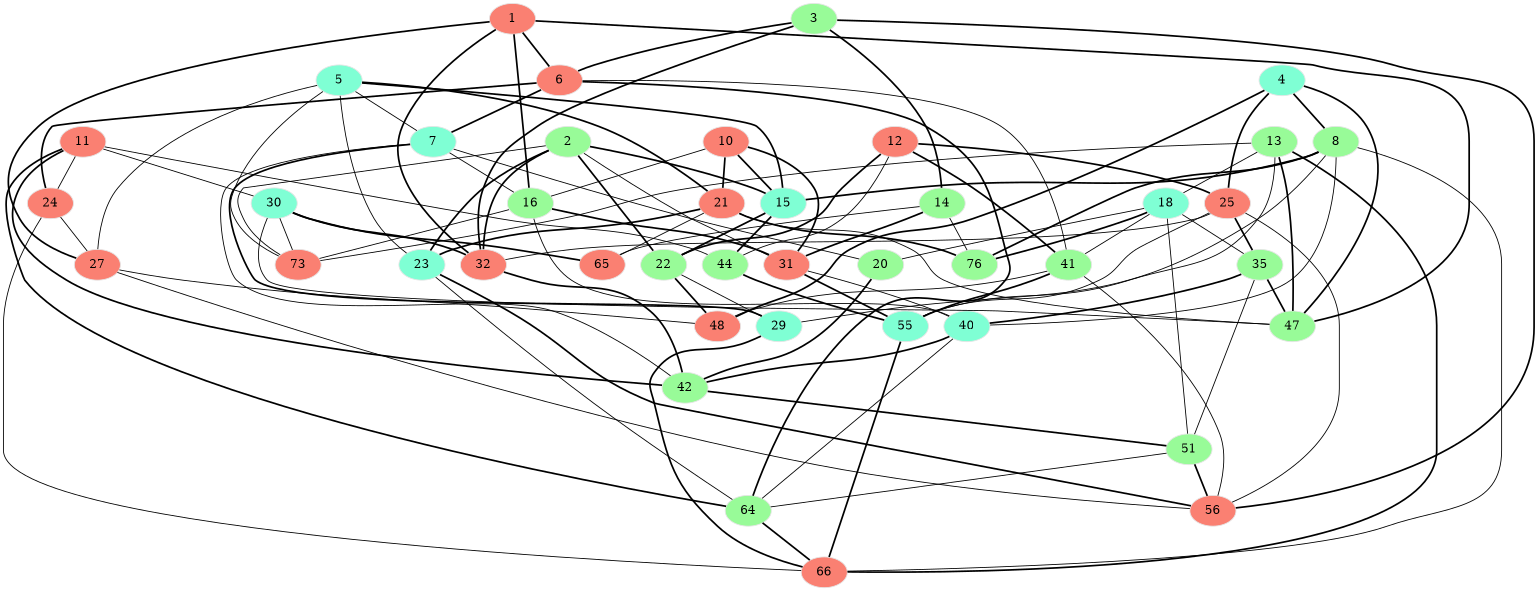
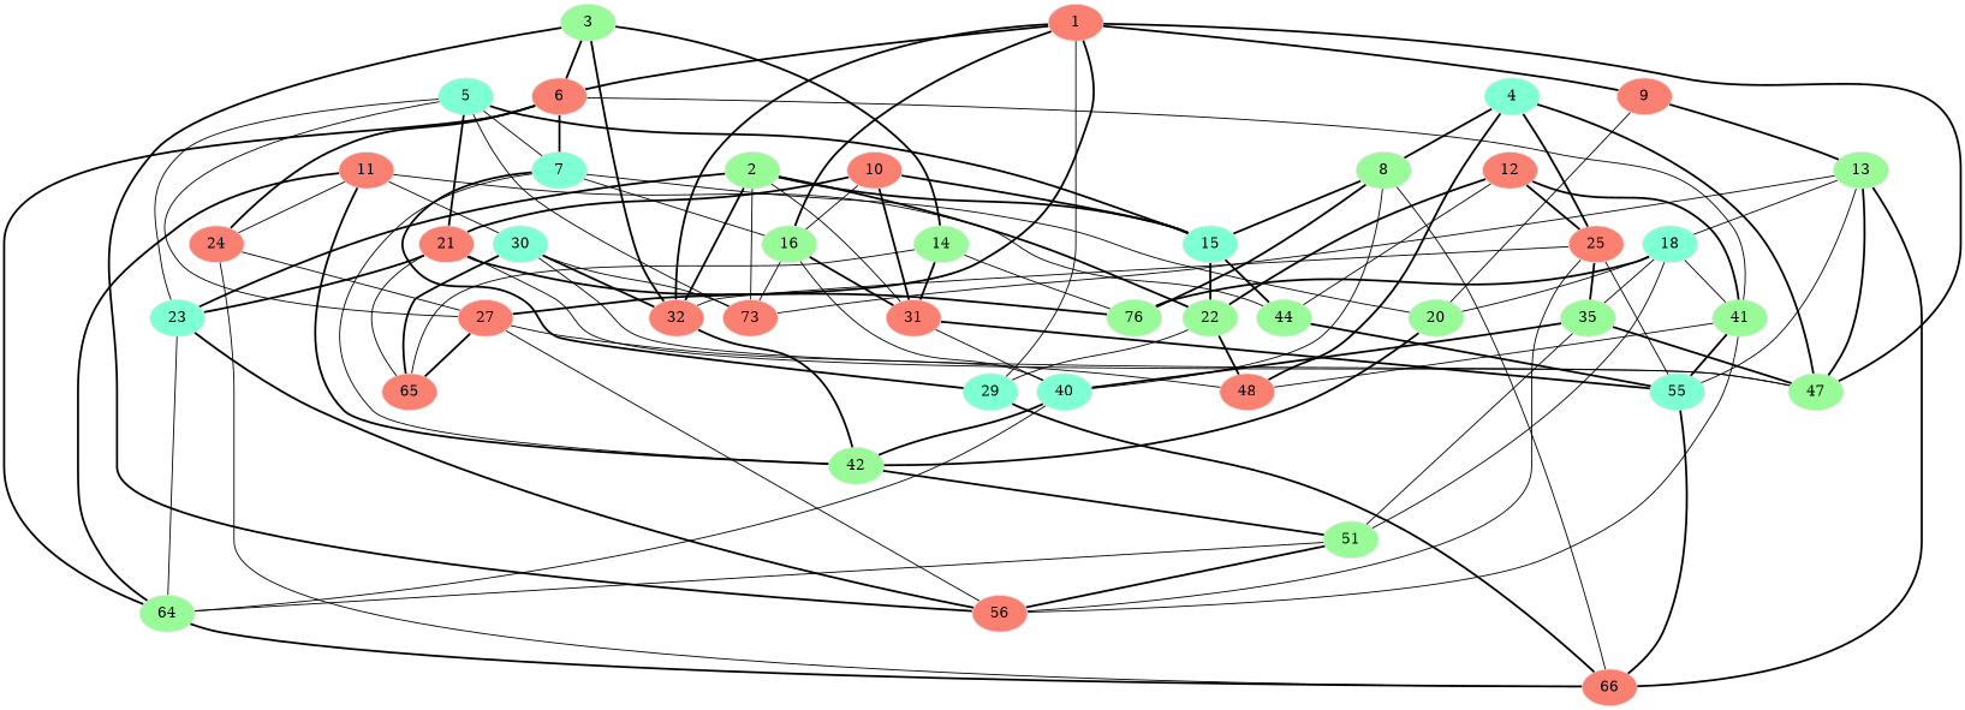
  graph {
    node [color=gray90 fillcolor=salmon style=filled]
    edge [style=bold]
    1 [super="+37"]
    6 [super="+45"]
+   9
    16 [fillcolor=palegreen super="+28"]
    27 [super="+33"]
    32 [super="+53"]
    n7 [fillcolor=palegreen label=47 super="+69"]
    7 [fillcolor=aquamarine super="+59"]
    24
    41 [fillcolor=palegreen super="+54"]
    64 [fillcolor=palegreen super="+70"]
    20 [fillcolor=palegreen]
    13 [fillcolor=palegreen super="+34"]
    31 [super="+43"]
    73 [super="+74"]
    40 [fillcolor=aquamarine super="+52"]
    56 [super="+71"]
    48
    65
    42 [fillcolor=palegreen super="+63"]
    2 [fillcolor=palegreen super="+50"]
    15 [fillcolor=aquamarine super="+72"]
    22 [fillcolor=palegreen super="+26"]
    23 [fillcolor=aquamarine super="+60"]
    44 [fillcolor=palegreen super="+68"]
    29 [fillcolor=aquamarine]
    55 [fillcolor=aquamarine super="+57"]
    3 [fillcolor=palegreen]
    14 [fillcolor=palegreen]
    n30 [fillcolor=palegreen label=76]
    8 [fillcolor=palegreen super="+36"]
    66 [super="+75"]
    4 [fillcolor=aquamarine]
    25 [super="+58"]
    35 [fillcolor=palegreen super="+38"]
    5 [fillcolor=aquamarine super="+17"]
    21 [super="+62"]
    51 [fillcolor=palegreen super="+61"]
    18 [fillcolor=aquamarine super="+49"]
    10
    11 [super="+47"]
    30 [fillcolor=aquamarine super="+39"]
    12 [super="+19"]
    1 -- 6
+   1 -- 9
    1 -- 16
    1 -- 27
    1 -- 32
    1 -- n7
    6 -- 7
    6 -- 24
    6 -- 41 [style=solid]
    6 -- 64
+   9 -- 20 [style=solid]
+   9 -- 13
    16 -- 31
    16 -- 73 [style=solid]
    16 -- 40 [style=solid]
    27 -- 56 [style=solid]
    27 -- 48 [style=solid]
+   27 -- 65
    32 -- 42
    7 -- 16 [style=solid]
    7 -- 20 [style=solid]
    7 -- 42 [style=solid]
    7 -- 29
    24 -- 27 [style=solid]
    24 -- 66 [style=solid]
    41 -- 56 [style=solid]
    41 -- 48 [style=solid]
    41 -- 55
    64 -- 66
    20 -- 42
    13 -- n7
    13 -- 73 [style=solid]
    13 -- 55 [style=solid]
    13 -- 66
    13 -- 18 [style=solid]
    31 -- 40 [style=solid]
    31 -- 55
    40 -- 64 [style=solid]
    40 -- 42
    42 -- 51
    2 -- 32
    2 -- 31 [style=solid]
    2 -- 73 [style=solid]
    2 -- 15
    2 -- 22
    2 -- 23
    15 -- 22
    15 -- 44
    22 -- 48
    22 -- 29 [style=solid]
    23 -- 64 [style=solid]
    23 -- 56
    44 -- 55
    29 -- 66
    55 -- 66
    3 -- 6
    3 -- 32
    3 -- 56
    3 -- 14
    14 -- 31
    14 -- 65 [style=solid]
    14 -- n30 [style=solid]
    8 -- 40 [style=solid]
    8 -- 15
-   8 -- 29 [style=solid]
+   1 -- 29 [style=solid]
    8 -- n30
    8 -- 66 [style=solid]
    4 -- n7
    4 -- 48
    4 -- 8
    4 -- 25
    25 -- 32 [style=solid]
    25 -- 56 [style=solid]
    25 -- 55 [style=solid]
    25 -- 35
    35 -- n7
    35 -- 40
    35 -- 51 [style=solid weight=2]
    5 -- 27 [style=solid]
    5 -- 7 [style=solid]
    5 -- 73 [style=solid]
    5 -- 15
    5 -- 23 [style=solid]
    5 -- 21
    21 -- n7 [style=solid]
    21 -- 65 [style=solid]
    21 -- 23
    21 -- n30
    51 -- 64 [style=solid]
    51 -- 56
    18 -- 41 [style=solid]
    18 -- 20 [style=solid]
    18 -- n30
    18 -- 35 [style=solid]
    18 -- 51 [style=solid]
    10 -- 16 [style=solid]
    10 -- 31
    10 -- 15
    10 -- 21
    11 -- 24 [style=solid]
    11 -- 64
    11 -- 42
    11 -- 44 [style=solid weight=2]
    11 -- 30 [style=solid]
    30 -- 32
    30 -- n7 [style=solid]
    30 -- 73 [style=solid weight=2]
    30 -- 65
    12 -- 41
    12 -- 22 [weight=2]
    12 -- 44 [style=solid weight=2]
    12 -- 25
  }
